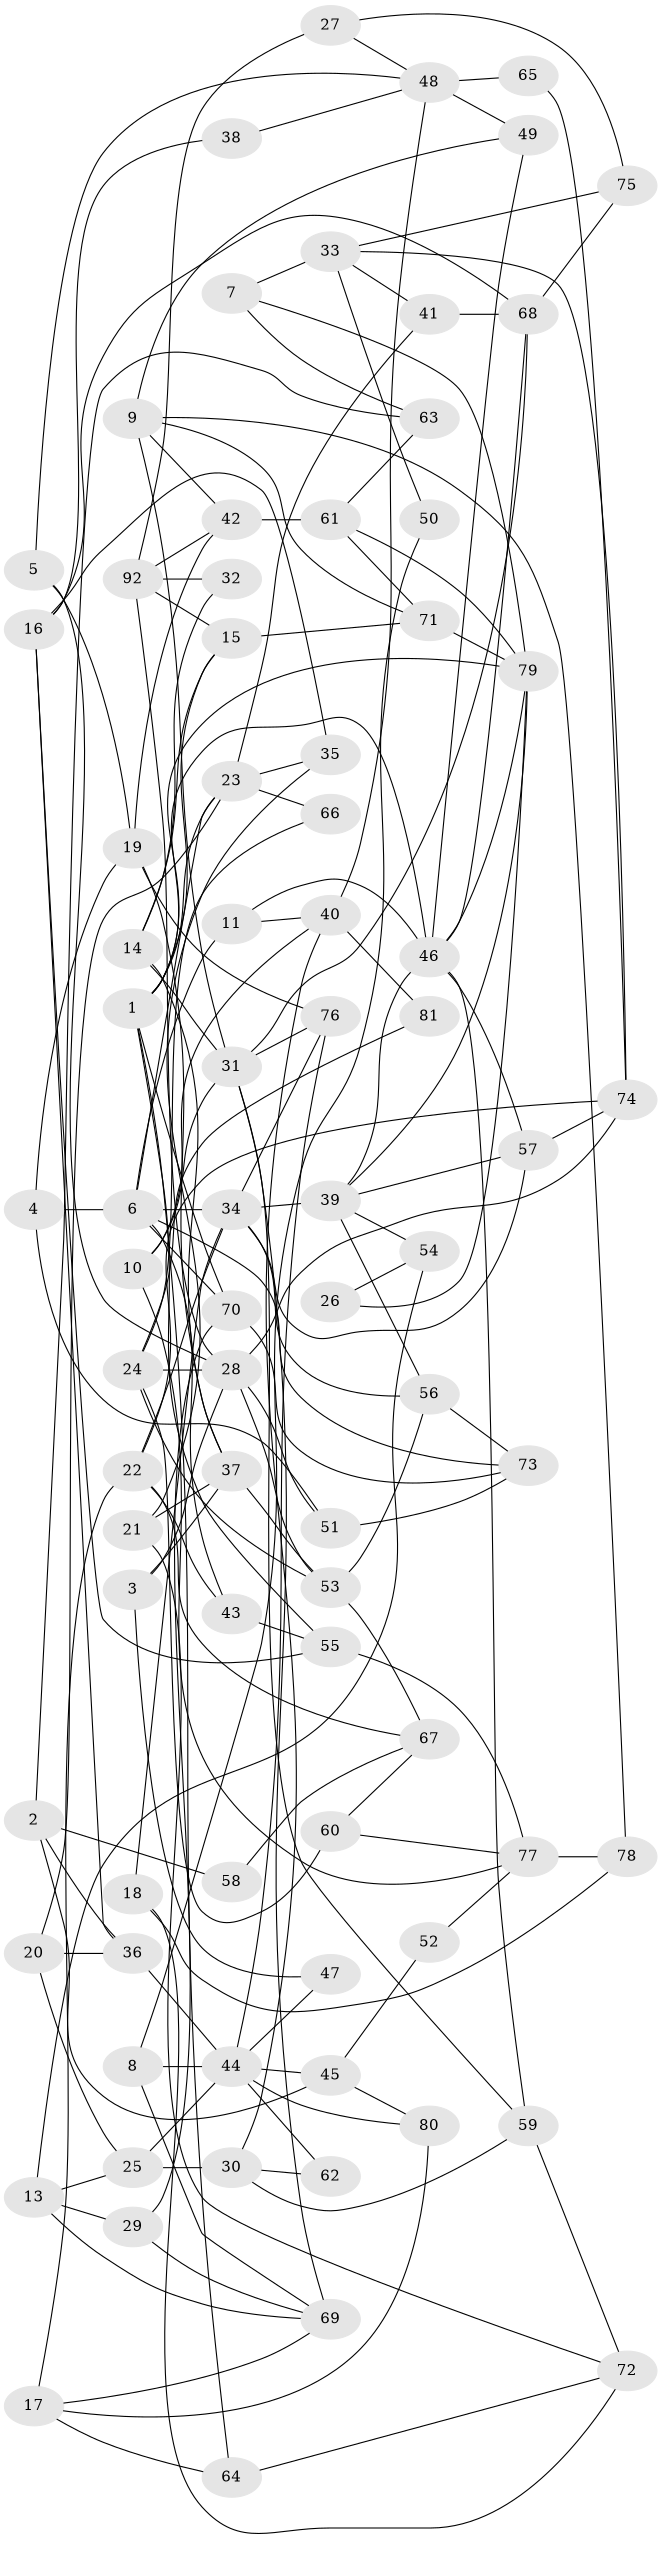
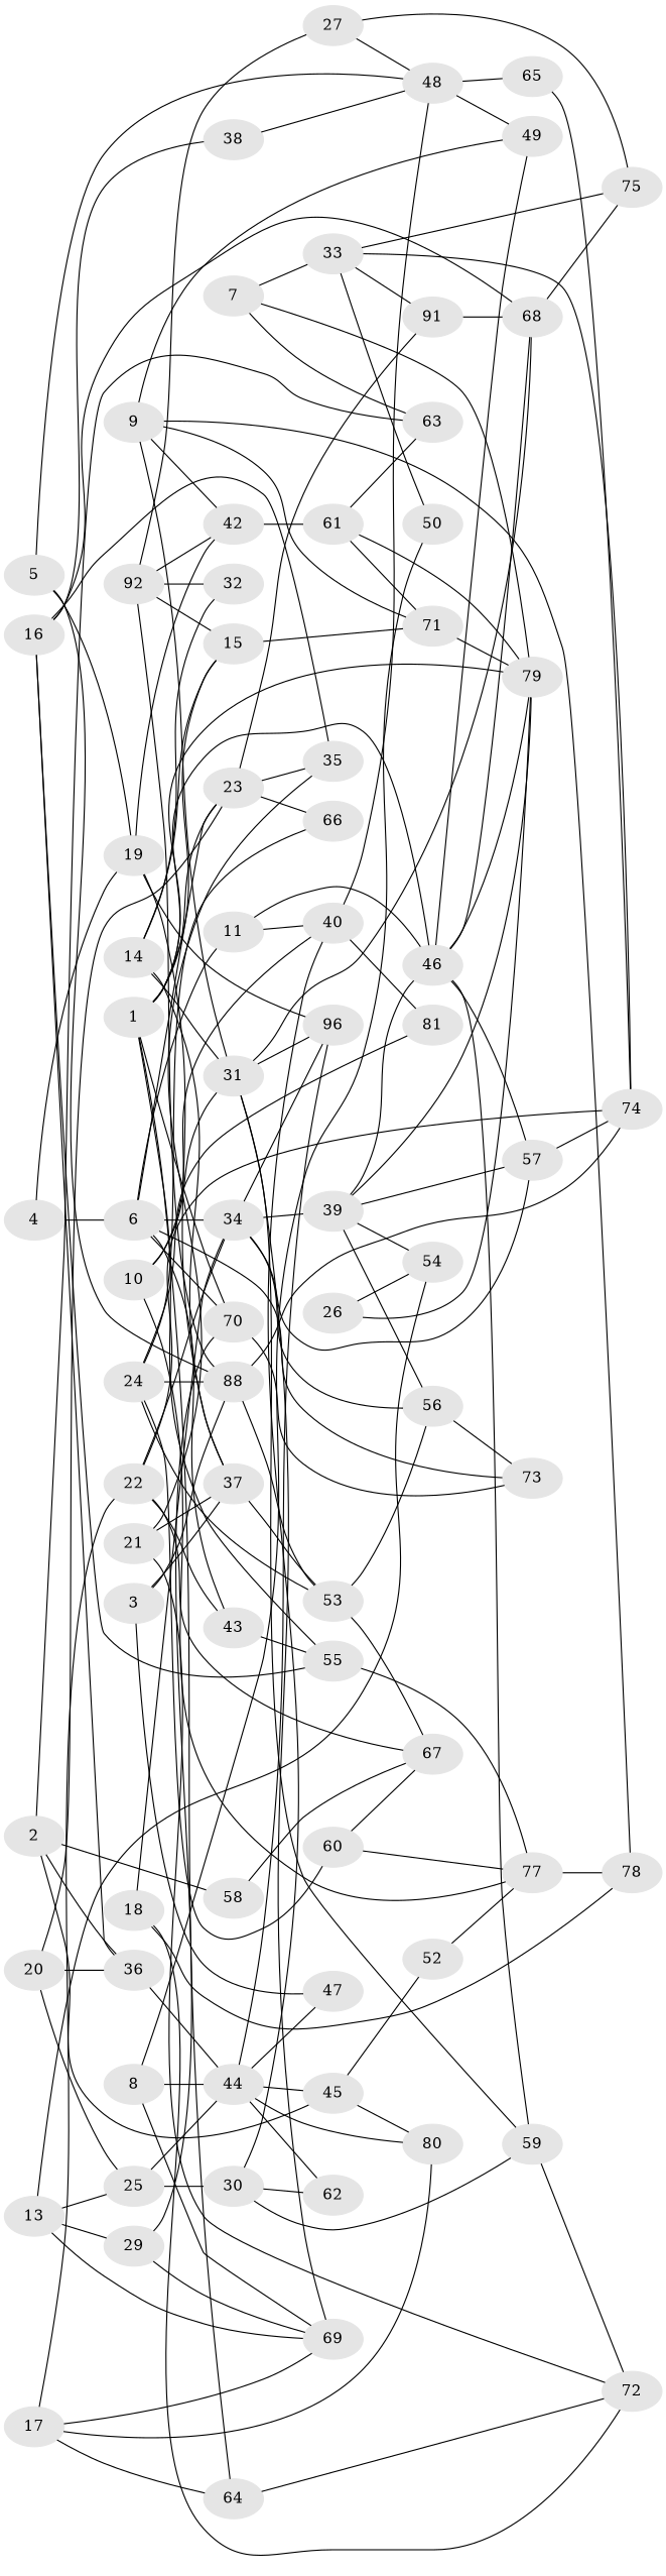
  graph {
    rankdir=LR
    node [color=gray90 style=filled]
    1
    15
    23
    46
    55
    64
    70
    79
    71
    35
-   41
+   41 [label=91]
    66
    49
    68
    59
    57
    77
    72
    73
    2
    36
    45
    58
    63
    44
    80
    52
    67
    3
-   28
+   28 [label=88]
    37
    47
-   51
    74
    53
    4
    6
    19
    11
    34
    43
    42
-   76
+   76 [label=96]
    5
    48
    65
    40
    39
    56
    7
    33
    50
    75
    8
    69
    62
    9
    31
    78
    61
    10
    81
    n63 [label=92]
    27
    32
    13
    25
    29
    54
    30
    14
    16
    38
    17
    22
    18
    20
    21
    24
    60
    26
    1 -- 15
    1 -- 23
    1 -- 46
    1 -- 55
    1 -- 64
    1 -- 70
    1 -- 79
    15 -- 71
    23 -- 35
    23 -- 41
    23 -- 66
    46 -- 79
    46 -- 49
    46 -- 68
    46 -- 59
    46 -- 57
    55 -- 77
    64 -- 72
    70 -- 73
    71 -- 79
    41 -- 68
    68 -- 75
    59 -- 72
    57 -- 74
    77 -- 78
    2 -- 36
    2 -- 45
    2 -- 58
    2 -- 63
    36 -- 44
    45 -- 80
    45 -- 52
    58 -- 67
    44 -- 45
    44 -- 80
    44 -- 47
    44 -- 76
    44 -- 62
    52 -- 77
    3 -- 28
    3 -- 37
    3 -- 47
-   28 -- 51
    28 -- 74
    28 -- 53
    37 -- 53
-   51 -- 73
    53 -- 67
    53 -- 56
-   4 -- 51
    4 -- 6
    4 -- 19
    6 -- 23
    6 -- 70
    6 -- 73
    6 -- 11
    6 -- 34
    6 -- 43
    19 -- 37
    19 -- 42
    19 -- 76
    11 -- 46
    11 -- 40
    34 -- 57
    34 -- 76
    34 -- 39
    34 -- 56
    43 -- 55
    42 -- 61
    5 -- 28
    5 -- 19
    5 -- 48
    48 -- 49
    48 -- 65
    65 -- 74
    40 -- 48
    40 -- 81
    39 -- 46
    39 -- 79
    39 -- 57
    39 -- 56
    39 -- 54
    56 -- 73
    7 -- 79
    7 -- 63
    7 -- 33
    33 -- 41
    33 -- 74
    33 -- 50
    33 -- 75
    8 -- 44
    8 -- 50
    8 -- 69
    9 -- 71
    9 -- 49
    9 -- 42
    9 -- 31
    9 -- 78
    31 -- 68
    31 -- 59
    31 -- 76
    31 -- 69
    61 -- 79
    61 -- 71
    61 -- 63
    10 -- 77
    10 -- 40
    10 -- 31
    n63 -- 15
    n63 -- 28
    n63 -- 42
    n63 -- 27
    n63 -- 32
    27 -- 48
    27 -- 75
    13 -- 69
    13 -- 25
    13 -- 29
    13 -- 54
    25 -- 44
    25 -- 30
    29 -- 70
    29 -- 69
    30 -- 59
    30 -- 40
    30 -- 62
    14 -- 15
    14 -- 37
    14 -- 31
    14 -- 32
    16 -- 55
    16 -- 35
    16 -- 68
    16 -- 36
    16 -- 38
    38 -- 48
    17 -- 64
    17 -- 80
    17 -- 69
    17 -- 22
    22 -- 67
    22 -- 74
    22 -- 34
    22 -- 43
    18 -- 72
    18 -- 34
    18 -- 78
    20 -- 23
    20 -- 36
    20 -- 25
    21 -- 35
    21 -- 72
    21 -- 37
    24 -- 66
    24 -- 28
    24 -- 53
    24 -- 81
    24 -- 60
    60 -- 77
    60 -- 67
    26 -- 79
    26 -- 54
  }
